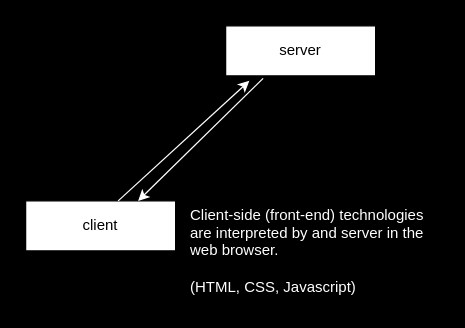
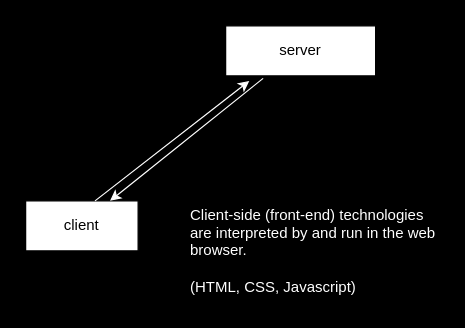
  <mxCell id="0" />
  <mxCell id="1" parent="0" />
- <mxCell id="2" value="client" style="rounded=0;whiteSpace=wrap;html=1;" parent="1" vertex="1"><mxGeometry x="20" y="160" width="120" height="40" as="geometry" /></mxCell>
+ <mxCell id="2" value="client" style="rounded=0;whiteSpace=wrap;html=1;" parent="1" vertex="1"><mxGeometry x="20" y="160" width="90" height="40" as="geometry" /></mxCell>
  <mxCell id="3" value="server" style="rounded=0;whiteSpace=wrap;html=1;" parent="1" vertex="1"><mxGeometry x="180" y="20" width="120" height="40" as="geometry" /></mxCell>
  <mxCell id="4" value="" style="endArrow=classic;html=1;entryX=0.158;entryY=1.1;entryDx=0;entryDy=0;strokeColor=#FFFFFF;exitX=0.617;exitY=0;exitDx=0;exitDy=0;exitPerimeter=0;entryPerimeter=0;" parent="1" source="2" target="3" edge="1"><mxGeometry width="50" height="50" relative="1" as="geometry"><mxPoint x="130" y="140" as="sourcePoint" /><mxPoint x="180" y="90" as="targetPoint" /></mxGeometry></mxCell>
  <mxCell id="5" value="" style="endArrow=classic;html=1;strokeColor=#FFFFFF;entryX=0.75;entryY=0;entryDx=0;entryDy=0;" parent="1" target="2" edge="1"><mxGeometry width="50" height="50" relative="1" as="geometry"><mxPoint x="210" y="62" as="sourcePoint" /><mxPoint x="250" y="160" as="targetPoint" /></mxGeometry></mxCell>
- <mxCell id="6" value="&lt;font color=&quot;#ffffff&quot;&gt;Client-side (front-end) technologies are interpreted by and server in the web browser.&lt;br&gt;&lt;br&gt;(HTML, CSS, Javascript)&lt;br&gt;&lt;/font&gt;" style="text;html=1;strokeColor=none;fillColor=none;align=left;verticalAlign=middle;whiteSpace=wrap;rounded=0;" parent="1" vertex="1"><mxGeometry x="150" y="160" width="200" height="80" as="geometry" /></mxCell>
+ <mxCell id="6" value="&lt;font color=&quot;#ffffff&quot;&gt;Client-side (front-end) technologies are interpreted by and run in the web browser.&lt;br&gt;&lt;br&gt;(HTML, CSS, Javascript)&lt;br&gt;&lt;/font&gt;" style="text;html=1;strokeColor=none;fillColor=none;align=left;verticalAlign=middle;whiteSpace=wrap;rounded=0;" parent="1" vertex="1"><mxGeometry x="150" y="160" width="200" height="80" as="geometry" /></mxCell>
